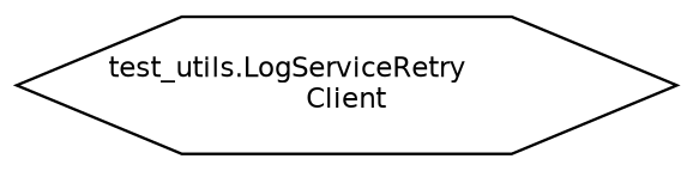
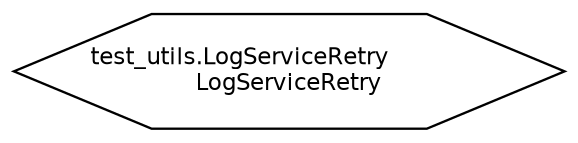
  digraph {
    rankdir=LR
-   n1 [color=black fillcolor=white fontname=Helvetica fontsize=10 height=0.2 label="test_utils.LogServiceRetry\lClient" shape=hexagon style=filled width=0.4]
+   n1 [color=black fillcolor=white fontname=Helvetica fontsize=10 height=0.2 label="test_utils.LogServiceRetry\lLogServiceRetry" shape=hexagon style=filled width=0.4]
  }
